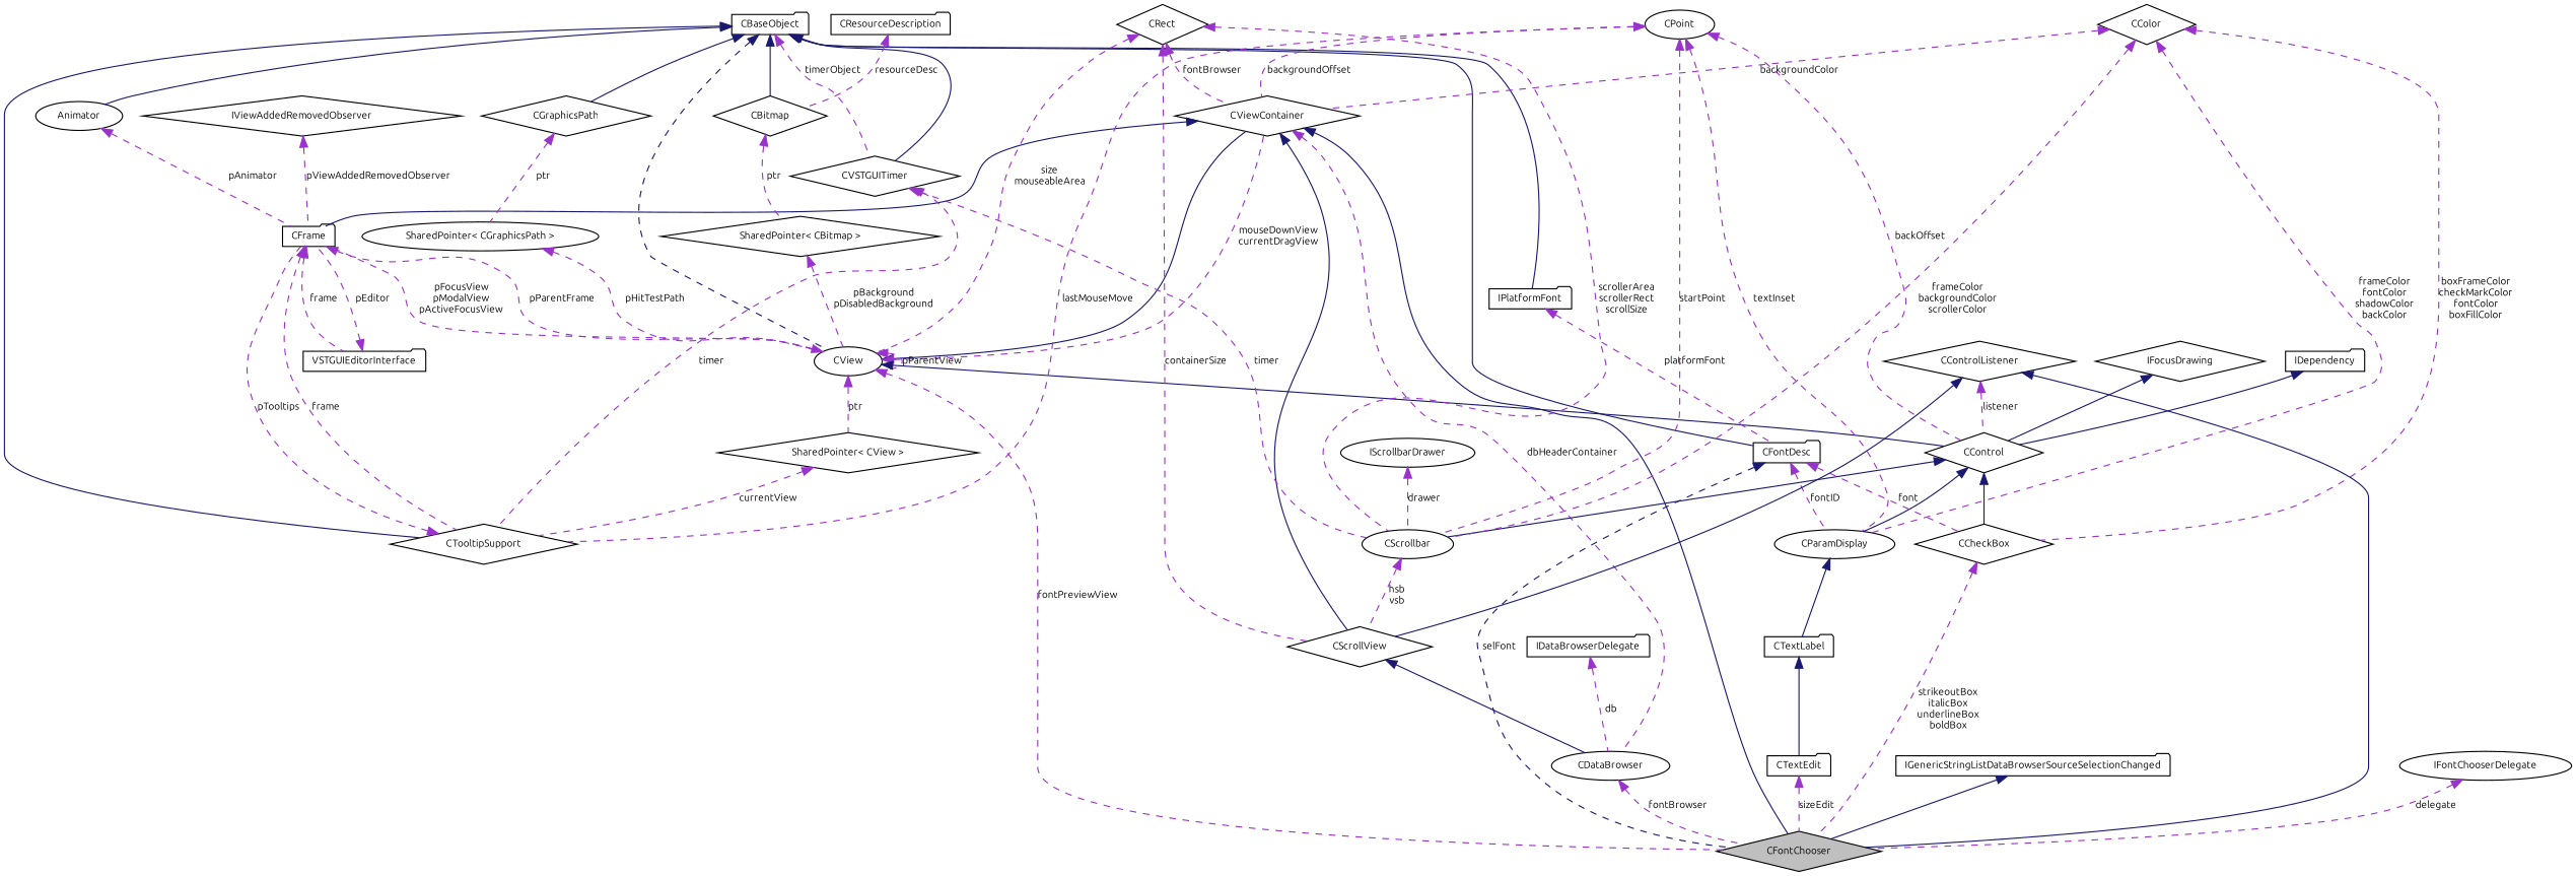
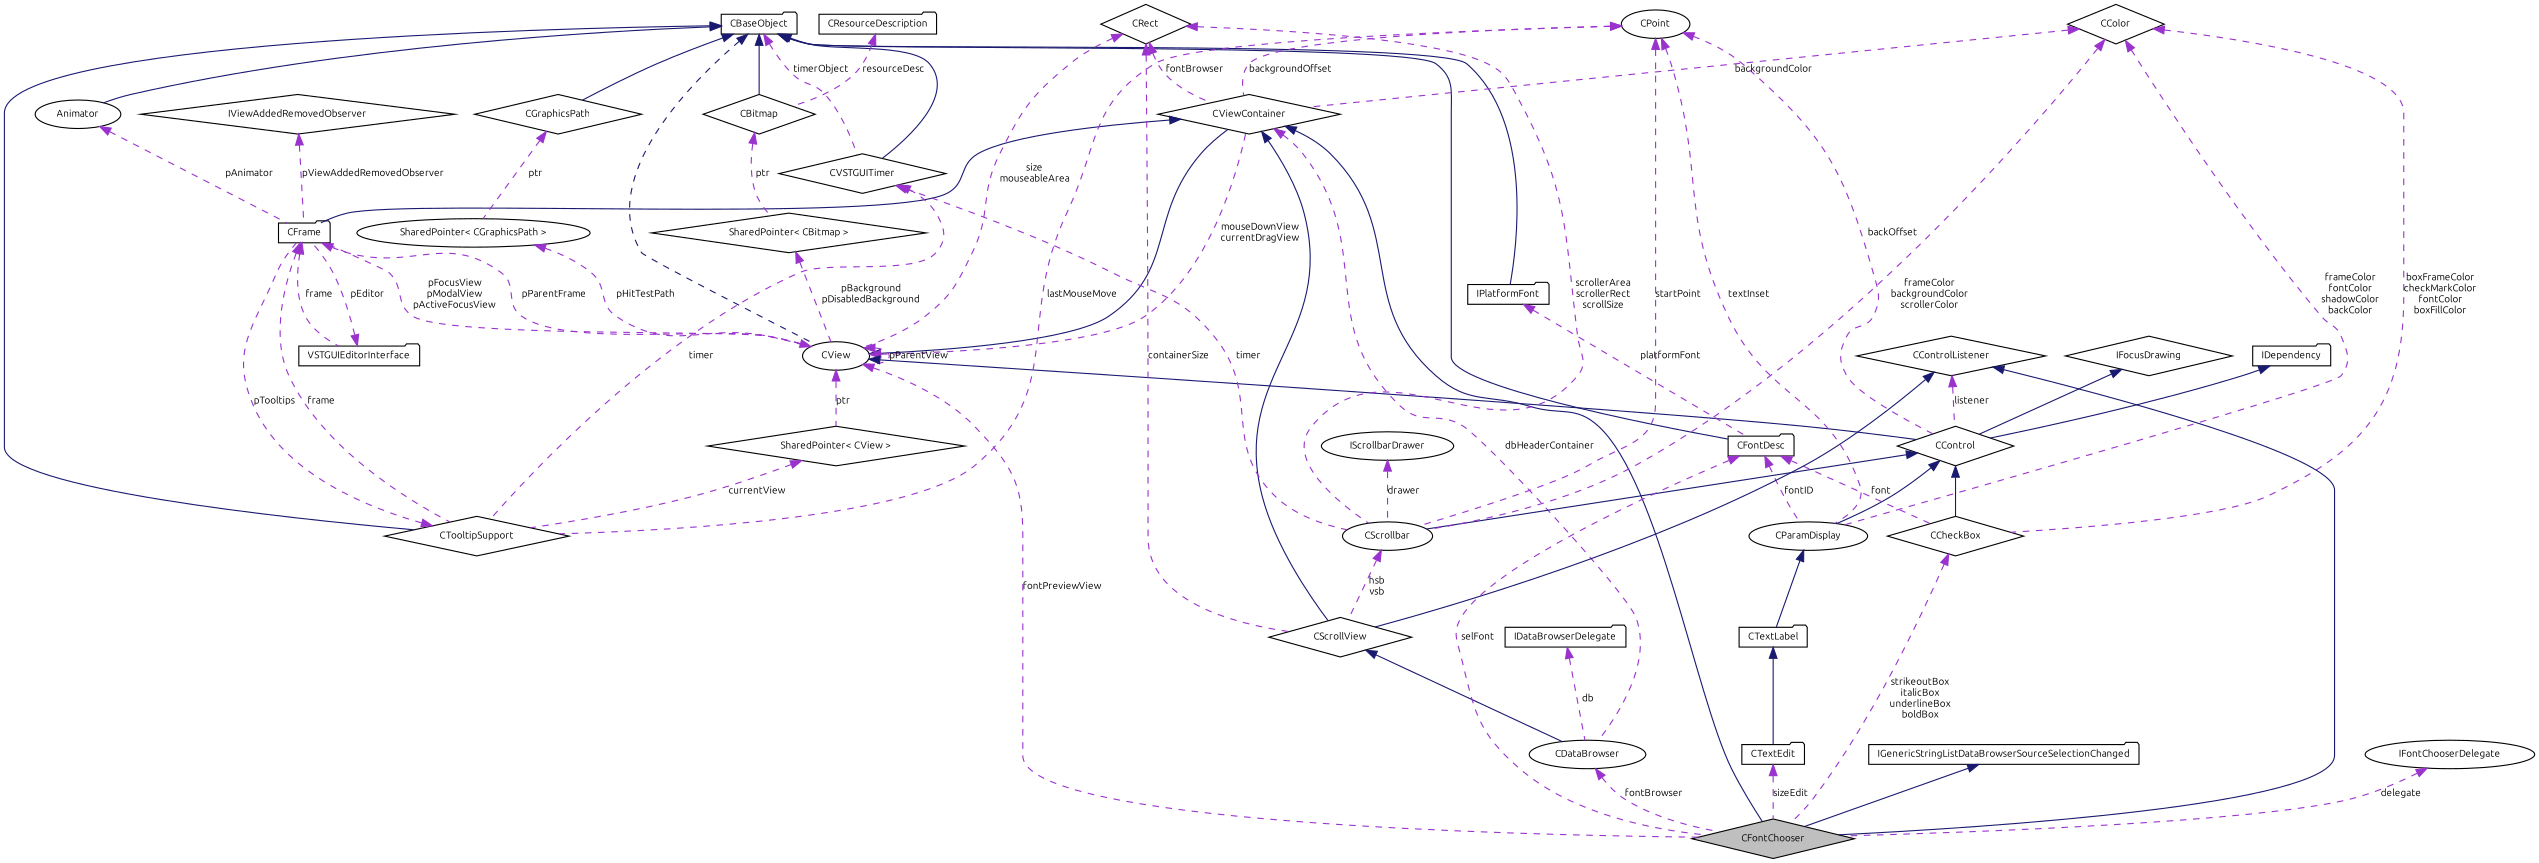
  digraph {
    fontname=Ubuntu
    rankdir=TB
    node [color=black fontname=Ubuntu fontsize=9 shape=diamond]
    edge [color=darkorchid3 dir=back fontname=Ubuntu fontsize=9 labelfontname=Arial labelfontsize=9 style=dashed]
    n1 [fillcolor=grey75 fontcolor=black height=0.2 label=CFontChooser style=filled width=0.4]
    n2 [height=0.2 label=CViewContainer width=0.4]
    n3 [height=0.2 label=CFrame shape=folder width=0.4]
    n4 [height=0.2 label=CDataBrowser shape=ellipse width=0.4]
    n5 [height=0.2 label=CScrollView width=0.4]
    n6 [height=0.2 label=CView shape=ellipse width=0.4]
    n7 [height=0.2 label=CTooltipSupport width=0.4]
    n8 [height=0.2 label=VSTGUIEditorInterface shape=folder width=0.4]
    n9 [height=0.2 label="SharedPointer\< CView \>" width=0.4]
    n10 [height=0.2 label=CControl width=0.4]
    n11 [height=0.2 label=CScrollbar shape=ellipse width=0.4]
    n12 [height=0.2 label=CParamDisplay shape=ellipse width=0.4]
    n13 [height=0.2 label=CCheckBox width=0.4]
    n14 [height=0.2 label=CBaseObject shape=folder width=0.4]
    n15 [height=0.2 label=CBitmap width=0.4]
    n16 [height=0.2 label=Animator shape=ellipse width=0.4]
    n17 [height=0.2 label=CVSTGUITimer width=0.4]
    n18 [height=0.2 label=CGraphicsPath width=0.4]
    n19 [height=0.2 label=CFontDesc shape=folder width=0.4]
    n20 [height=0.2 label=IPlatformFont shape=folder width=0.4]
    n21 [height=0.2 label="SharedPointer\< CBitmap \>" width=0.4]
    n22 [height=0.2 label="SharedPointer\< CGraphicsPath \>" shape=ellipse width=0.4]
    n23 [height=0.2 label=CResourceDescription shape=folder width=0.4]
    n24 [height=0.2 label=IViewAddedRemovedObserver width=0.4]
    n25 [height=0.2 label=CPoint shape=ellipse width=0.4]
    n26 [height=0.2 label=CTextLabel shape=folder width=0.4]
    n27 [height=0.2 label=CRect width=0.4]
    n28 [height=0.2 label=CColor width=0.4]
    n29 [height=0.2 label=CControlListener width=0.4]
    n30 [height=0.2 label=IGenericStringListDataBrowserSourceSelectionChanged shape=folder width=0.4]
    n31 [height=0.2 label=IFocusDrawing width=0.4]
    n32 [height=0.2 label=IDependency shape=folder width=0.4]
    n33 [height=0.2 label=IScrollbarDrawer shape=ellipse width=0.4]
    n34 [height=0.2 label=IDataBrowserDelegate shape=folder width=0.4]
    n35 [height=0.2 label=CTextEdit shape=folder width=0.4]
    n36 [height=0.2 label=IFontChooserDelegate shape=ellipse width=0.4]
    n2 -> n1 [color=midnightblue style=solid]
    n2 -> n3 [color=midnightblue style=solid]
    n2 -> n4 [label=dbHeaderContainer]
    n2 -> n5 [color=midnightblue style=solid]
    n3 -> n6 [label=pParentFrame]
    n3 -> n7 [label=frame]
    n3 -> n8 [label=frame]
    n4 -> n1 [label=fontBrowser]
    n5 -> n4 [color=midnightblue style=solid]
    n6 -> n1 [label=fontPreviewView]
    n6 -> n2 [color=midnightblue style=solid]
    n6 -> n2 [label="mouseDownView\ncurrentDragView"]
    n6 -> n3 [label="pFocusView\npModalView\npActiveFocusView"]
    n6 -> n6 [label=pParentView]
    n6 -> n9 [label=ptr]
    n6 -> n10 [color=midnightblue style=solid]
    n7 -> n3 [label=pTooltips]
    n8 -> n3 [label=pEditor]
    n9 -> n7 [label=currentView]
    n10 -> n11 [color=midnightblue style=solid]
    n10 -> n12 [color=midnightblue style=solid]
    n10 -> n13 [color=midnightblue style=solid]
    n11 -> n5 [label="hsb\nvsb"]
    n12 -> n26 [color=midnightblue style=solid]
    n13 -> n1 [label="strikeoutBox\nitalicBox\nunderlineBox\nboldBox"]
    n14 -> n6 [color=midnightblue]
    n14 -> n7 [color=midnightblue style=solid]
    n14 -> n15 [color=midnightblue style=solid]
    n14 -> n16 [color=midnightblue style=solid]
    n14 -> n17 [color=midnightblue style=solid]
    n14 -> n17 [label=timerObject]
    n14 -> n18 [color=midnightblue style=solid]
    n14 -> n19 [color=midnightblue style=solid]
    n14 -> n20 [color=midnightblue style=solid]
    n15 -> n21 [label=ptr]
    n16 -> n3 [label=pAnimator]
    n17 -> n7 [label=timer]
    n17 -> n11 [label=timer]
    n18 -> n22 [label=ptr]
-   n19 -> n1 [color=midnightblue label=selFont]
+   n19 -> n1 [label=selFont]
    n19 -> n12 [label=fontID]
    n19 -> n13 [label=font]
    n20 -> n19 [label=platformFont]
    n21 -> n6 [label="pBackground\npDisabledBackground"]
    n22 -> n6 [label=pHitTestPath]
    n23 -> n15 [label=resourceDesc]
    n24 -> n3 [label=pViewAddedRemovedObserver]
    n25 -> n2 [label=backgroundOffset]
    n25 -> n7 [label=lastMouseMove]
    n25 -> n10 [label=backOffset]
    n25 -> n11 [label=startPoint]
    n25 -> n12 [label=textInset]
    n26 -> n35 [color=midnightblue style=solid]
    n27 -> n2 [label=fontBrowser]
    n27 -> n5 [label=containerSize]
    n27 -> n6 [label="size\nmouseableArea"]
    n27 -> n11 [label="scrollerArea\nscrollerRect\nscrollSize"]
    n28 -> n2 [label=backgroundColor]
    n28 -> n11 [label="frameColor\nbackgroundColor\nscrollerColor"]
    n28 -> n12 [label="frameColor\nfontColor\nshadowColor\nbackColor"]
    n28 -> n13 [label="boxFrameColor\ncheckMarkColor\nfontColor\nboxFillColor"]
    n29 -> n1 [color=midnightblue style=solid]
    n29 -> n5 [color=midnightblue style=solid]
    n29 -> n10 [label=listener]
    n30 -> n1 [color=midnightblue style=solid]
    n31 -> n10 [color=midnightblue style=solid]
    n32 -> n10 [color=midnightblue style=solid]
    n33 -> n11 [label=drawer]
    n34 -> n4 [label=db]
    n35 -> n1 [label=sizeEdit]
    n36 -> n1 [label=delegate]
  }
